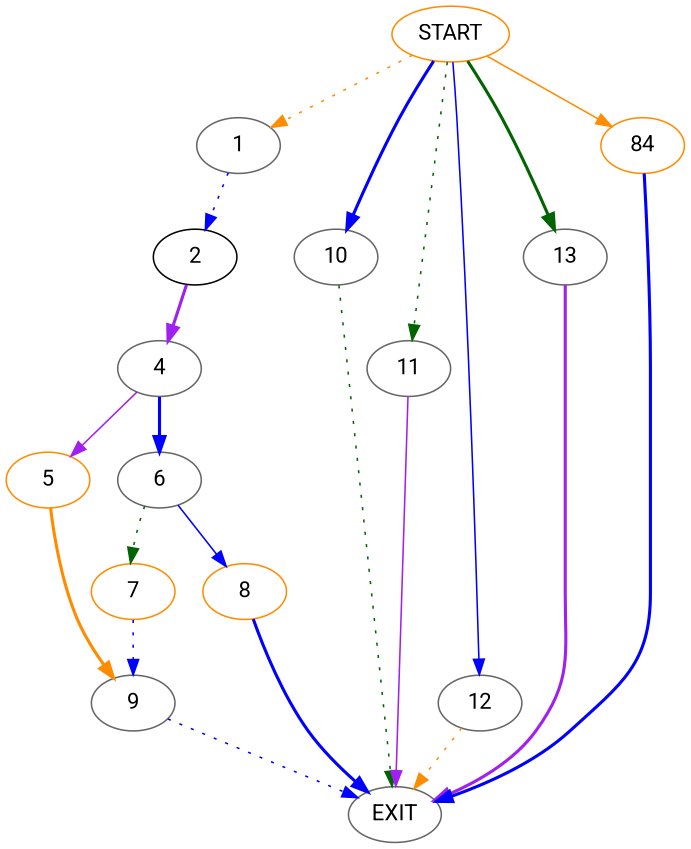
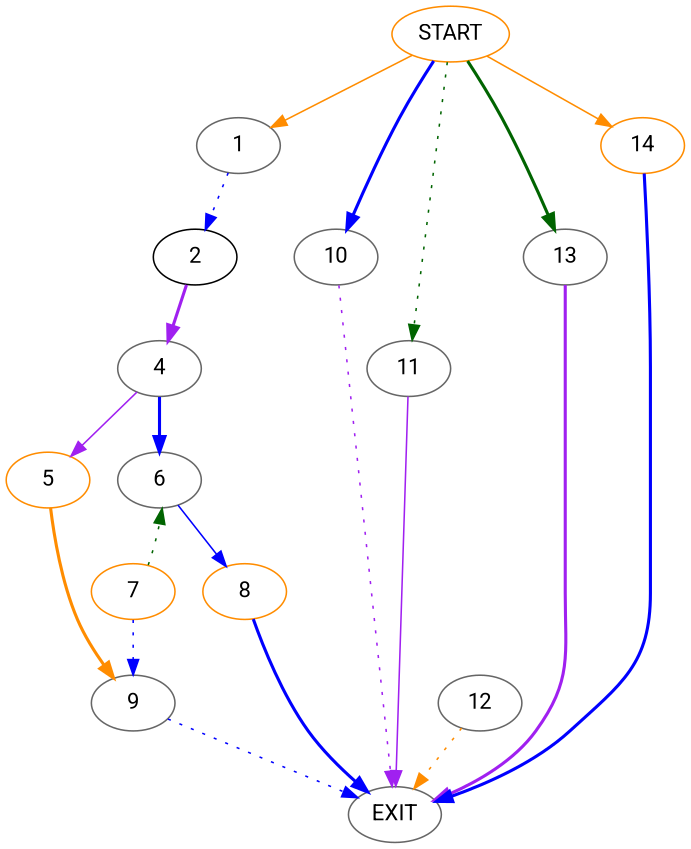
  digraph {
    fontname=Roboto
    node [color=gray40 fontname=Roboto]
    edge [color=blue fontname=Roboto style=dotted]
    n1 [color=darkorange label=START]
    1
    10
    11
    12
    13
-   14 [color=darkorange label=84]
+   14 [color=darkorange]
    2 [color=black]
    n9 [label=EXIT]
    4
    5 [color=darkorange]
    6
    9
    7 [color=darkorange]
    8 [color=darkorange]
-   n1 -> 1 [color=darkorange]
+   n1 -> 1 [color=darkorange style=solid]
    n1 -> 10 [style=bold]
    n1 -> 11 [color=darkgreen]
-   n1 -> 12 [style=solid]
    n1 -> 13 [color=darkgreen style=bold]
    n1 -> 14 [color=darkorange style=solid]
    1 -> 2
-   10 -> n9 [color=darkgreen]
+   10 -> n9 [color=purple]
    11 -> n9 [color=purple style=solid]
    12 -> n9 [color=darkorange]
    13 -> n9 [color=purple style=bold]
    14 -> n9 [style=bold]
    2 -> 4 [color=purple style=bold]
    4 -> 5 [color=purple style=solid]
    4 -> 6 [style=bold]
    5 -> 9 [color=darkorange style=bold]
-   6 -> 7 [color=darkgreen]
+   7 -> 6 [color=darkgreen]
    6 -> 8 [style=solid]
    9 -> n9
    7 -> 9
    8 -> n9 [style=bold]
  }
